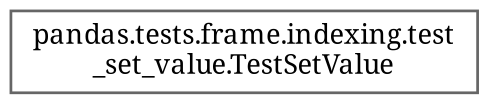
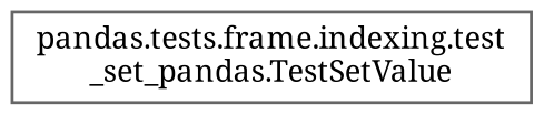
  digraph {
    rankdir=LR
    fontname="Noto Serif"
-   n1 [color=grey40 fillcolor=white fontname="Noto Serif" fontsize=10 height=0.2 label="pandas.tests.frame.indexing.test\l_set_value.TestSetValue" shape=box style=filled width=0.4]
+   n1 [color=grey40 fillcolor=white fontname="Noto Serif" fontsize=10 height=0.2 label="pandas.tests.frame.indexing.test\l_set_pandas.TestSetValue" shape=box style=filled width=0.4]
  }
